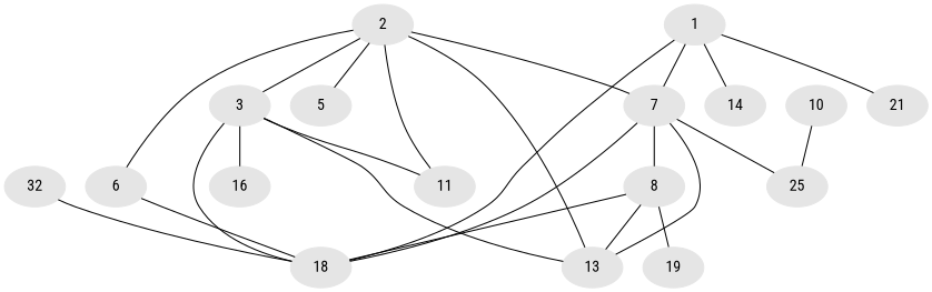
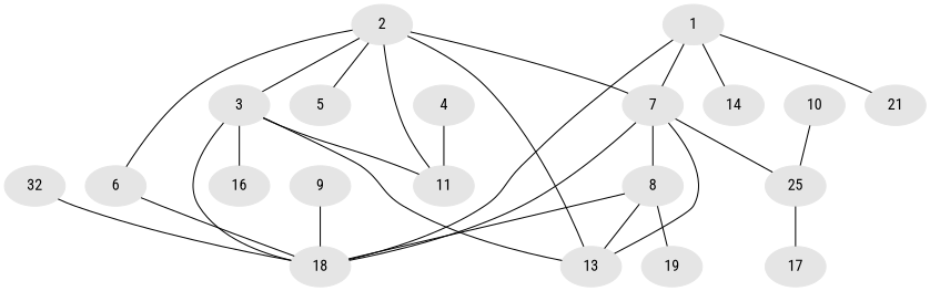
  graph {
    fontname="Roboto Condensed"
    node [color=gray90 fontname="Roboto Condensed" style=filled]
    edge [fontname="Roboto Condensed" weight=1.0]
    1
    7
    14
    18
    21
    13
    8
    n8 [label=25]
    2
    3
    5
    6
    11
    16
+   4
    19
+   17
+   9
    10
    n20 [label=32]
    1 -- 7
    1 -- 14
    1 -- 18
    1 -- 21
    7 -- 18
    7 -- 13
    7 -- 8 [weight=2.0]
    7 -- n8
    8 -- 18
    8 -- 13
    8 -- 19
+   n8 -- 17
    2 -- 7 [weight=2.0]
    2 -- 13
    2 -- 3
    2 -- 5
    2 -- 6
    2 -- 11
    3 -- 18
    3 -- 13
    3 -- 11
    3 -- 16
    6 -- 18
+   4 -- 11
+   9 -- 18
    10 -- n8
    n20 -- 18
  }
